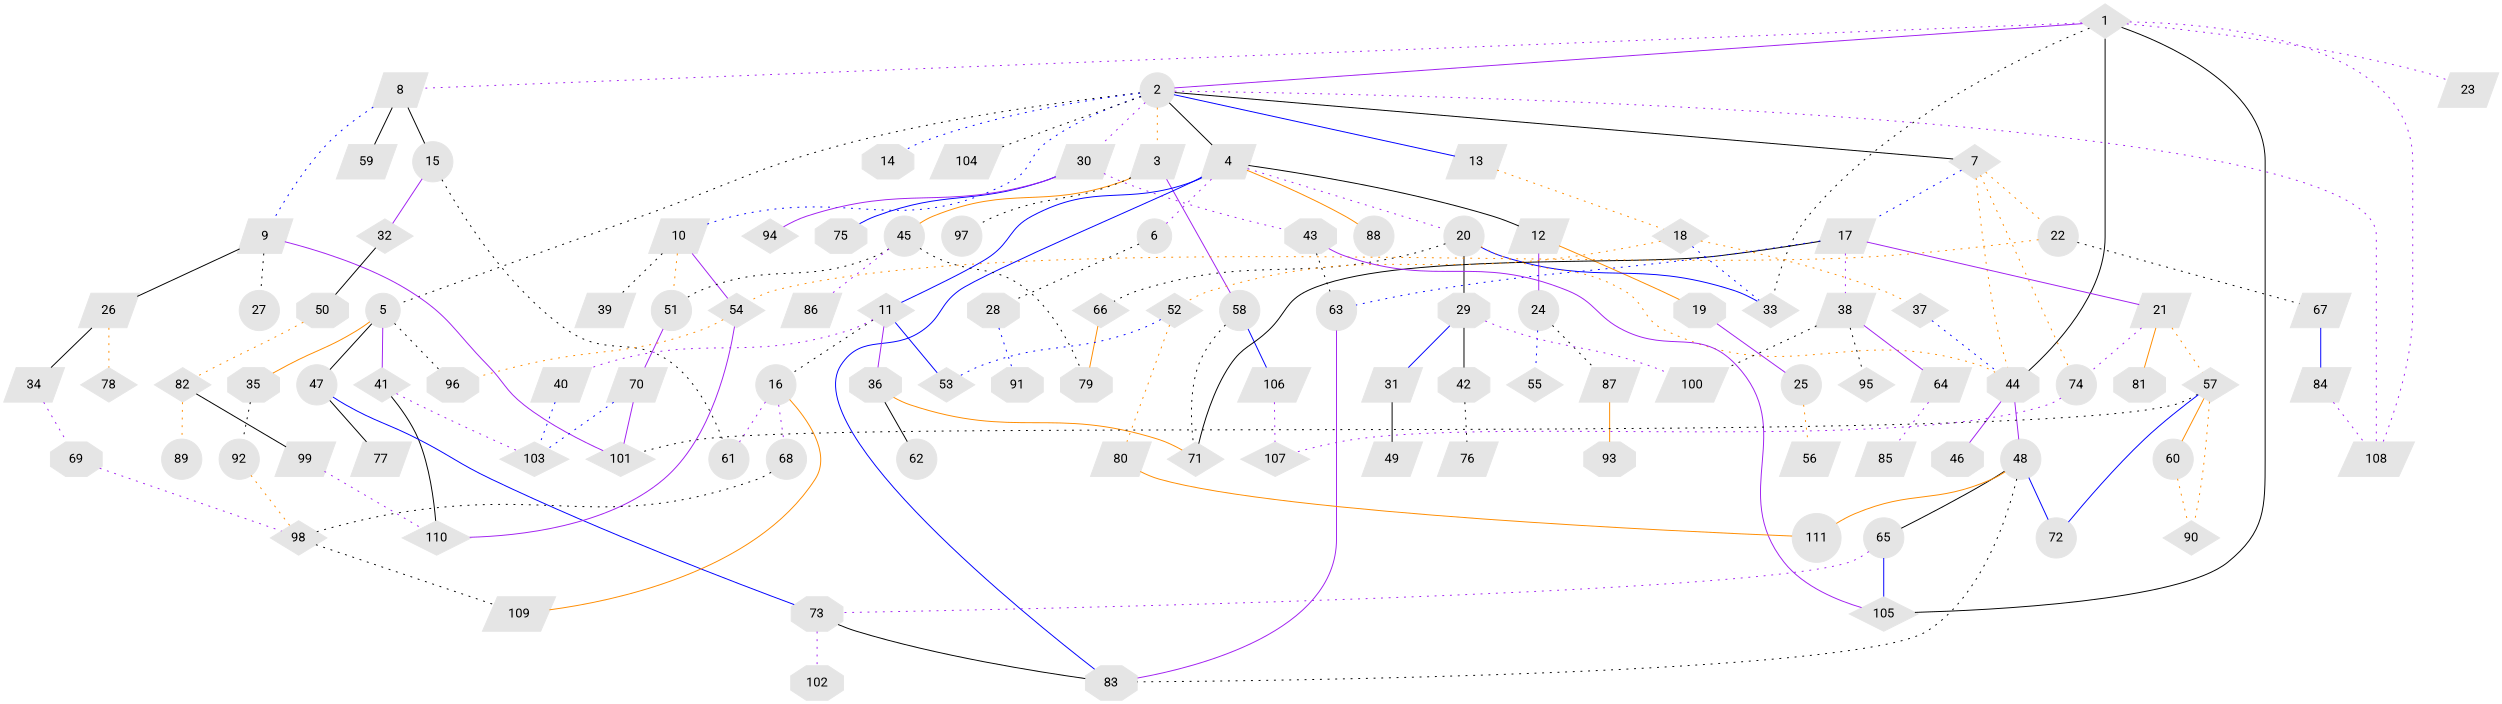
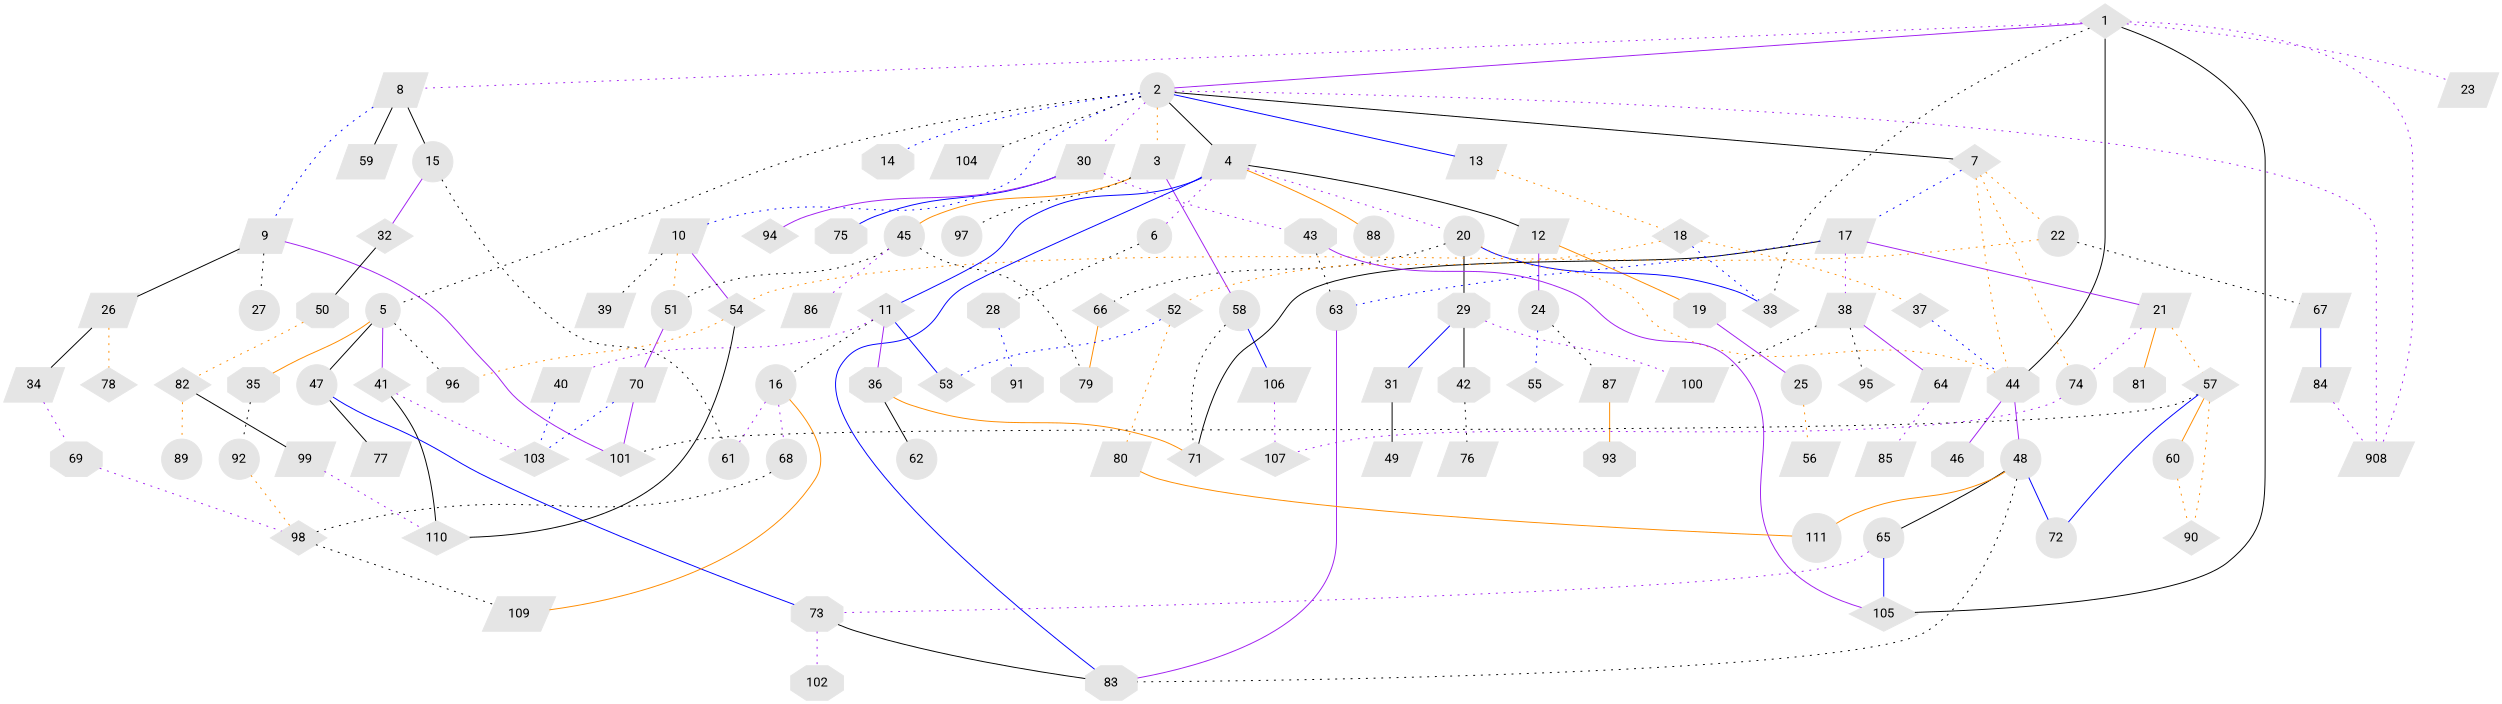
  graph {
    fontname=Roboto
    node [color=gray90 fontname=Roboto shape=parallelogram style=filled]
    edge [color=black fontname=Roboto style=dotted]
    1 [shape=diamond]
    2 [shape=circle]
    8
    23
    33 [shape=diamond]
    44 [shape=octagon]
    105 [shape=diamond]
-   108
+   108 [label=908]
    3
    4
    5 [shape=circle]
    7 [shape=diamond]
    10
    13
    14 [shape=octagon]
    30
    104
    9
    15 [shape=circle]
    59
    46 [shape=octagon]
    48 [shape=circle]
    45 [shape=circle]
    58 [shape=circle]
    97 [shape=circle]
    6 [shape=circle]
    11 [shape=diamond]
    12
    20 [shape=circle]
    83 [shape=octagon]
    88 [shape=circle]
    35 [shape=octagon]
    41 [shape=diamond]
    47 [shape=circle]
    96 [shape=octagon]
    17
    22 [shape=circle]
    74 [shape=circle]
    39
    51 [shape=circle]
    54 [shape=diamond]
    18 [shape=diamond]
    43 [shape=octagon]
    75 [shape=octagon]
    94 [shape=diamond]
    79 [shape=octagon]
    86
    71 [shape=diamond]
    106
    28 [shape=octagon]
    16 [shape=circle]
    36 [shape=octagon]
    40
    53 [shape=diamond]
    19 [shape=octagon]
    24 [shape=circle]
    29 [shape=octagon]
    66 [shape=diamond]
    92 [shape=circle]
    103 [shape=diamond]
    110 [shape=diamond]
    73 [shape=octagon]
    77
    95 [shape=diamond]
    91 [shape=octagon]
    21
    38
    63 [shape=circle]
    67
    107 [shape=diamond]
    26
    27 [shape=circle]
    101 [shape=diamond]
    32 [shape=diamond]
    61 [shape=circle]
    34
    78 [shape=diamond]
    70
    68 [shape=circle]
    109
    62 [shape=circle]
    25 [shape=circle]
    55 [shape=diamond]
    87
    37 [shape=diamond]
    52 [shape=diamond]
    50 [shape=octagon]
    98 [shape=diamond]
    57 [shape=diamond]
    81 [shape=octagon]
    100
    64
    80
    56
    31
    42 [shape=octagon]
    72 [shape=circle]
    60 [shape=circle]
    90 [shape=diamond]
    84
    93 [shape=octagon]
    69 [shape=octagon]
    49
    76
    82 [shape=diamond]
    85
    65 [shape=circle]
    111 [shape=circle]
    102 [shape=octagon]
    89 [shape=circle]
    99
    1 -- 2 [color=purple style=solid]
    1 -- 8 [color=purple]
    1 -- 23 [color=purple]
    1 -- 33
    1 -- 44 [style=solid]
    1 -- 105 [style=solid]
    1 -- 108 [color=purple]
    2 -- 108 [color=purple]
    2 -- 3 [color=darkorange]
    2 -- 4 [style=solid]
    2 -- 5
    2 -- 7 [style=solid]
    2 -- 10 [color=blue]
    2 -- 13 [color=blue style=solid]
    2 -- 14 [color=blue]
    2 -- 30 [color=purple]
    2 -- 104
    8 -- 9 [color=blue]
    8 -- 15 [style=solid]
    8 -- 59 [style=solid]
    44 -- 46 [color=purple style=solid]
    44 -- 48 [color=purple style=solid]
    3 -- 45 [color=darkorange style=solid]
    3 -- 58 [color=purple style=solid]
    3 -- 97
    4 -- 6 [color=purple]
    4 -- 11 [color=blue style=solid]
    4 -- 12 [style=solid]
    4 -- 20 [color=purple]
    4 -- 83 [color=blue style=solid]
    4 -- 88 [color=darkorange style=solid]
    5 -- 35 [color=darkorange style=solid]
    5 -- 41 [color=purple style=solid]
    5 -- 47 [style=solid]
    5 -- 96
    7 -- 44 [color=darkorange]
    7 -- 17 [color=blue]
    7 -- 22 [color=darkorange]
    7 -- 74 [color=darkorange]
    10 -- 39
    10 -- 51 [color=darkorange]
    10 -- 54 [color=purple style=solid]
    13 -- 18 [color=darkorange]
    30 -- 43 [color=purple]
    30 -- 75 [color=blue style=solid]
    30 -- 94 [color=purple style=solid]
    9 -- 26 [style=solid]
    9 -- 27
    9 -- 101 [color=purple style=solid]
    15 -- 32 [color=purple style=solid]
    15 -- 61
    48 -- 83
    48 -- 72 [color=blue style=solid]
    48 -- 65 [style=solid]
    48 -- 111 [color=darkorange style=solid]
    45 -- 51
    45 -- 79
    45 -- 86 [color=purple]
    58 -- 71
    58 -- 106 [color=blue style=solid]
    6 -- 28
    11 -- 16
    11 -- 36 [color=purple style=solid]
    11 -- 40 [color=purple]
    11 -- 53 [color=blue style=solid]
    12 -- 19 [color=darkorange style=solid]
    12 -- 24 [color=purple style=solid]
    20 -- 33 [color=blue style=solid]
    20 -- 44 [color=darkorange]
    20 -- 29 [style=solid]
    20 -- 66
    35 -- 92
    41 -- 103 [color=purple]
    41 -- 110 [style=solid]
    47 -- 73 [color=blue style=solid]
    47 -- 77 [style=solid]
    17 -- 71 [style=solid]
    17 -- 21 [color=purple style=solid]
    17 -- 38 [color=purple]
    17 -- 63 [color=blue]
    22 -- 54 [color=darkorange]
    22 -- 67
    74 -- 107 [color=purple]
    51 -- 70 [color=purple style=solid]
    54 -- 96 [color=darkorange]
-   54 -- 110 [color=purple style=solid]
+   54 -- 110 [style=solid]
    18 -- 33 [color=blue]
    18 -- 37 [color=darkorange]
    18 -- 52 [color=darkorange]
    43 -- 105 [color=purple style=solid]
    43 -- 63
    106 -- 107 [color=purple]
    28 -- 91 [color=blue]
    16 -- 61 [color=purple]
    16 -- 68 [color=purple]
    16 -- 109 [color=darkorange style=solid]
    36 -- 71 [color=darkorange style=solid]
    36 -- 62 [style=solid]
    40 -- 103 [color=blue]
    19 -- 25 [color=purple style=solid]
    24 -- 55 [color=blue]
    24 -- 87
    29 -- 100 [color=purple]
    29 -- 31 [color=blue style=solid]
    29 -- 42 [style=solid]
    66 -- 79 [color=darkorange style=solid]
    92 -- 98 [color=darkorange]
    73 -- 83 [style=solid]
    73 -- 102 [color=purple]
    21 -- 74 [color=purple]
    21 -- 57 [color=darkorange]
    21 -- 81 [color=darkorange style=solid]
    38 -- 95
    38 -- 100
    38 -- 64 [color=purple style=solid]
    63 -- 83 [color=purple style=solid]
    67 -- 84 [color=blue style=solid]
    26 -- 34 [style=solid]
    26 -- 78 [color=darkorange]
    32 -- 50 [style=solid]
    34 -- 69 [color=purple]
    70 -- 103 [color=blue]
    70 -- 101 [color=purple style=solid]
    68 -- 98
    25 -- 56 [color=darkorange]
    87 -- 93 [color=darkorange style=solid]
    37 -- 44 [color=blue]
    52 -- 53 [color=blue]
    52 -- 80 [color=darkorange]
    50 -- 82 [color=darkorange]
    98 -- 109
    57 -- 101
    57 -- 72 [color=blue style=solid]
    57 -- 60 [color=darkorange style=solid]
    57 -- 90 [color=darkorange]
    64 -- 85 [color=purple]
    80 -- 111 [color=darkorange style=solid]
    31 -- 49 [style=solid]
    42 -- 76
    60 -- 90 [color=darkorange]
    84 -- 108 [color=purple]
    69 -- 98 [color=purple]
    82 -- 89 [color=darkorange]
    82 -- 99 [style=solid]
    65 -- 105 [color=blue style=solid]
    65 -- 73 [color=purple]
    99 -- 110 [color=purple]
  }
